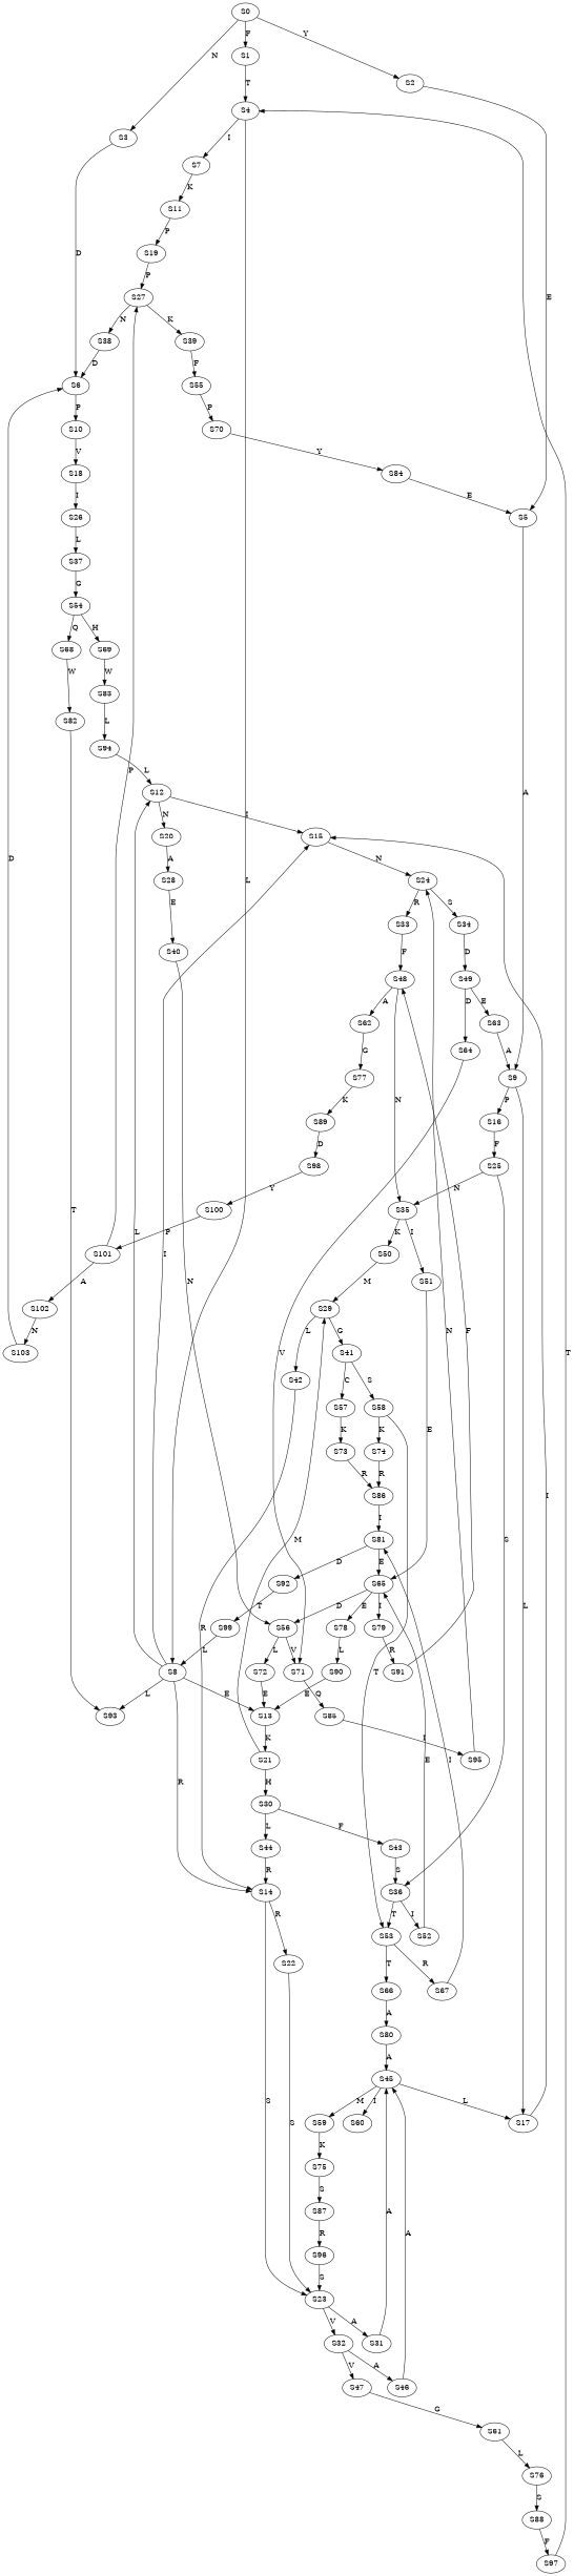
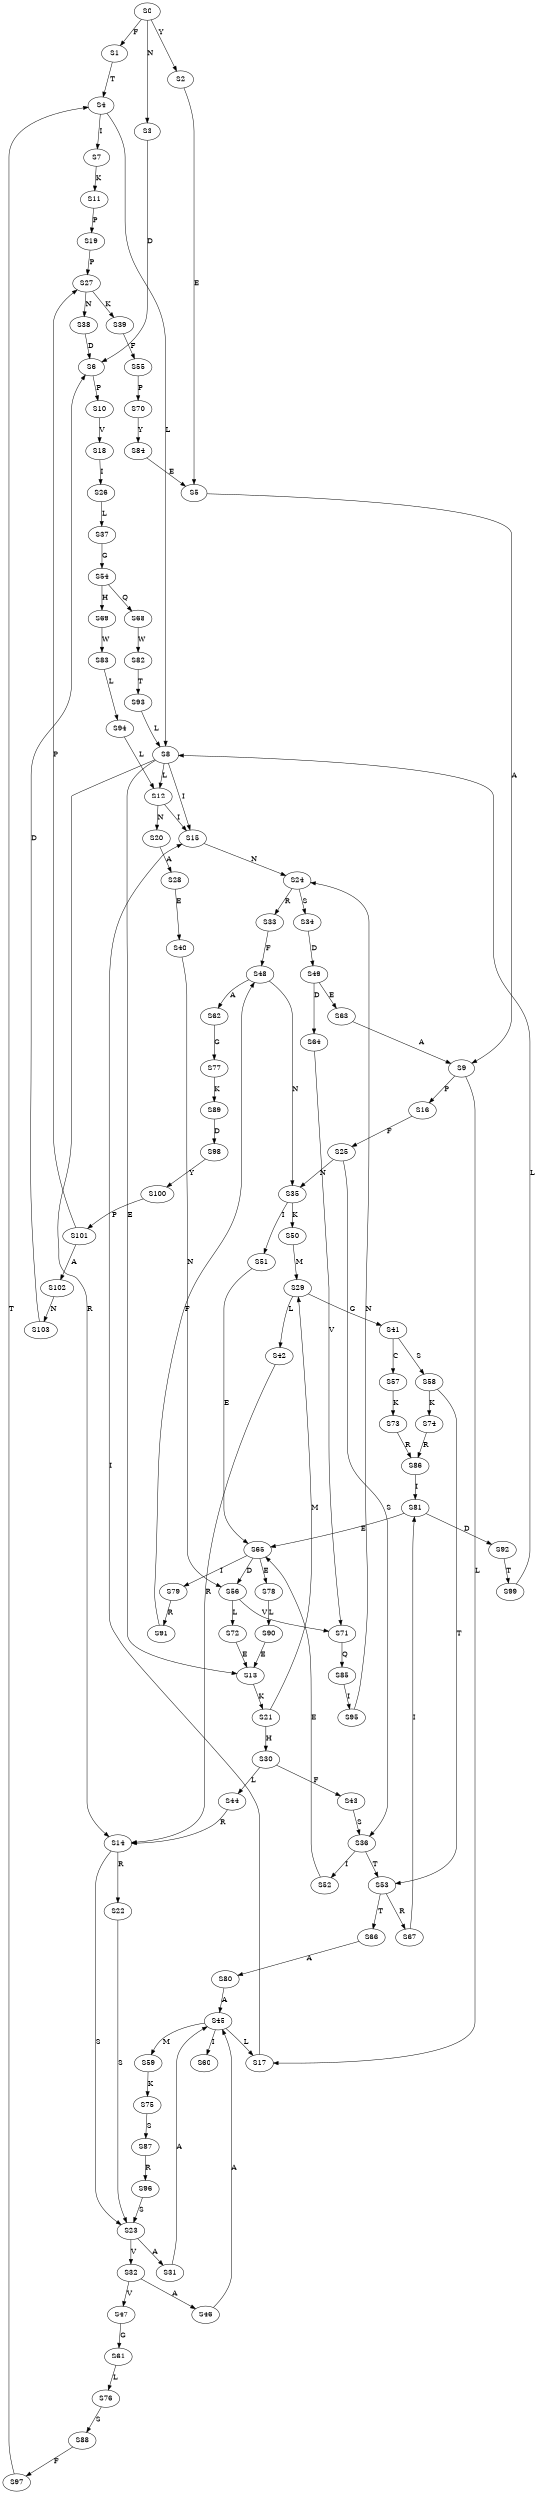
  strict digraph {
    S0
    S1
    S2
    S3
    S4
    S5
    S6
    S7
    S8
    S9
    S10
    S11
    S12
    S13
    S14
    S15
    S16
    S17
    S18
    S19
    S20
    S21
    S22
    S23
    S24
    S25
    S26
    S27
    S28
    S29
    S30
    S31
    S32
    S33
    S34
    S35
    S36
    S37
    S38
    S39
    S40
    S41
    S42
    S43
    S44
    S45
    S46
    S47
    S48
    S49
    S50
    S51
    S52
    S53
    S54
    S55
    S56
    S57
    S58
    S59
    S60
    S61
    S62
    S63
    S64
    S65
    S66
    S67
    S68
    S69
    S70
    S71
    S72
    S73
    S74
    S75
    S76
    S77
    S78
    S79
    S80
    S81
    S82
    S83
    S84
    S85
    S86
    S87
    S88
    S89
    S90
    S91
    S92
    S93
    S94
    S95
    S96
    S97
    S98
    S99
    S100
    S101
    S102
    S103
    S0 -> S1 [label=F]
    S0 -> S2 [label=Y]
    S0 -> S3 [label=N]
    S1 -> S4 [label=T]
    S2 -> S5 [label=E]
    S3 -> S6 [label=D]
    S4 -> S7 [label=I]
    S4 -> S8 [label=L]
    S5 -> S9 [label=A]
    S6 -> S10 [label=P]
    S7 -> S11 [label=K]
    S8 -> S12 [label=L]
    S8 -> S13 [label=E]
    S8 -> S14 [label=R]
    S8 -> S15 [label=I]
    S9 -> S16 [label=P]
    S9 -> S17 [label=L]
    S10 -> S18 [label=V]
    S11 -> S19 [label=P]
    S12 -> S15 [label=I]
    S12 -> S20 [label=N]
    S13 -> S21 [label=K]
    S14 -> S22 [label=R]
    S14 -> S23 [label=S]
    S15 -> S24 [label=N]
    S16 -> S25 [label=F]
    S17 -> S15 [label=I]
    S18 -> S26 [label=I]
    S19 -> S27 [label=P]
    S20 -> S28 [label=A]
    S21 -> S29 [label=M]
    S21 -> S30 [label=H]
    S22 -> S23 [label=S]
    S23 -> S31 [label=A]
    S23 -> S32 [label=V]
    S24 -> S33 [label=R]
    S24 -> S34 [label=S]
    S25 -> S35 [label=N]
    S25 -> S36 [label=S]
    S26 -> S37 [label=L]
    S27 -> S38 [label=N]
    S27 -> S39 [label=K]
    S28 -> S40 [label=E]
    S29 -> S41 [label=G]
    S29 -> S42 [label=L]
    S30 -> S43 [label=F]
    S30 -> S44 [label=L]
    S31 -> S45 [label=A]
    S32 -> S46 [label=A]
    S32 -> S47 [label=V]
    S33 -> S48 [label=F]
    S34 -> S49 [label=D]
    S35 -> S50 [label=K]
    S35 -> S51 [label=I]
    S36 -> S52 [label=I]
    S36 -> S53 [label=T]
    S37 -> S54 [label=G]
    S38 -> S6 [label=D]
    S39 -> S55 [label=F]
    S40 -> S56 [label=N]
    S41 -> S57 [label=C]
    S41 -> S58 [label=S]
    S42 -> S14 [label=R]
    S43 -> S36 [label=S]
    S44 -> S14 [label=R]
    S45 -> S17 [label=L]
    S45 -> S59 [label=M]
    S45 -> S60 [label=I]
    S46 -> S45 [label=A]
    S47 -> S61 [label=G]
    S48 -> S35 [label=N]
    S48 -> S62 [label=A]
    S49 -> S63 [label=E]
    S49 -> S64 [label=D]
    S50 -> S29 [label=M]
    S51 -> S65 [label=E]
    S52 -> S65 [label=E]
    S53 -> S66 [label=T]
    S53 -> S67 [label=R]
    S54 -> S68 [label=Q]
    S54 -> S69 [label=H]
    S55 -> S70 [label=P]
    S56 -> S71 [label=V]
    S56 -> S72 [label=L]
    S57 -> S73 [label=K]
    S58 -> S53 [label=T]
    S58 -> S74 [label=K]
    S59 -> S75 [label=K]
    S61 -> S76 [label=L]
    S62 -> S77 [label=G]
    S63 -> S9 [label=A]
    S64 -> S71 [label=V]
    S65 -> S56 [label=D]
    S65 -> S78 [label=E]
    S65 -> S79 [label=I]
    S66 -> S80 [label=A]
    S67 -> S81 [label=I]
    S68 -> S82 [label=W]
    S69 -> S83 [label=W]
    S70 -> S84 [label=Y]
    S71 -> S85 [label=Q]
    S72 -> S13 [label=E]
    S73 -> S86 [label=R]
    S74 -> S86 [label=R]
    S75 -> S87 [label=S]
    S76 -> S88 [label=S]
    S77 -> S89 [label=K]
    S78 -> S90 [label=L]
    S79 -> S91 [label=R]
    S80 -> S45 [label=A]
    S81 -> S65 [label=E]
    S81 -> S92 [label=D]
    S82 -> S93 [label=T]
    S83 -> S94 [label=L]
    S84 -> S5 [label=E]
    S85 -> S95 [label=I]
    S86 -> S81 [label=I]
    S87 -> S96 [label=R]
    S88 -> S97 [label=F]
    S89 -> S98 [label=D]
    S90 -> S13 [label=E]
    S91 -> S48 [label=F]
    S92 -> S99 [label=T]
-   S8 -> S93 [label=L]
+   S93 -> S8 [label=L]
    S94 -> S12 [label=L]
    S95 -> S24 [label=N]
    S96 -> S23 [label=S]
    S97 -> S4 [label=T]
    S98 -> S100 [label=Y]
    S99 -> S8 [label=L]
    S100 -> S101 [label=P]
    S101 -> S27 [label=P]
    S101 -> S102 [label=A]
    S102 -> S103 [label=N]
    S103 -> S6 [label=D]
  }
